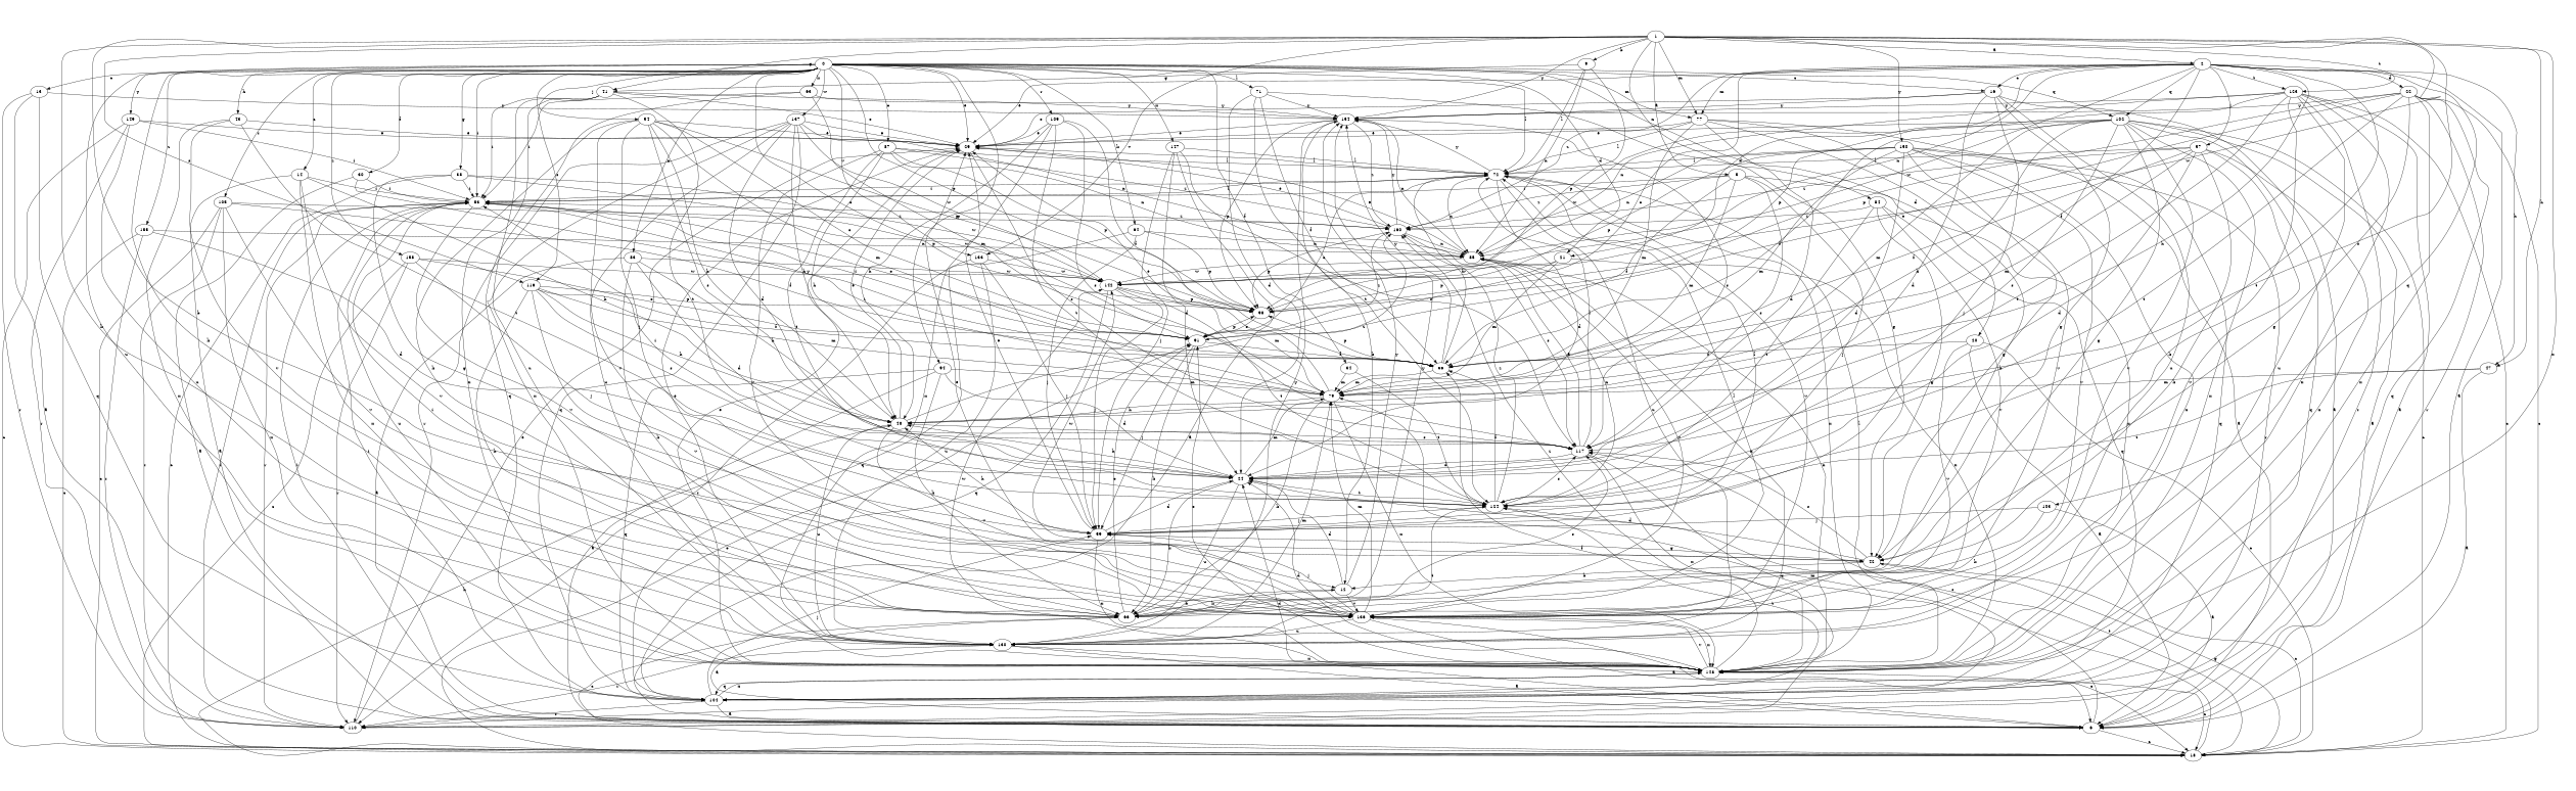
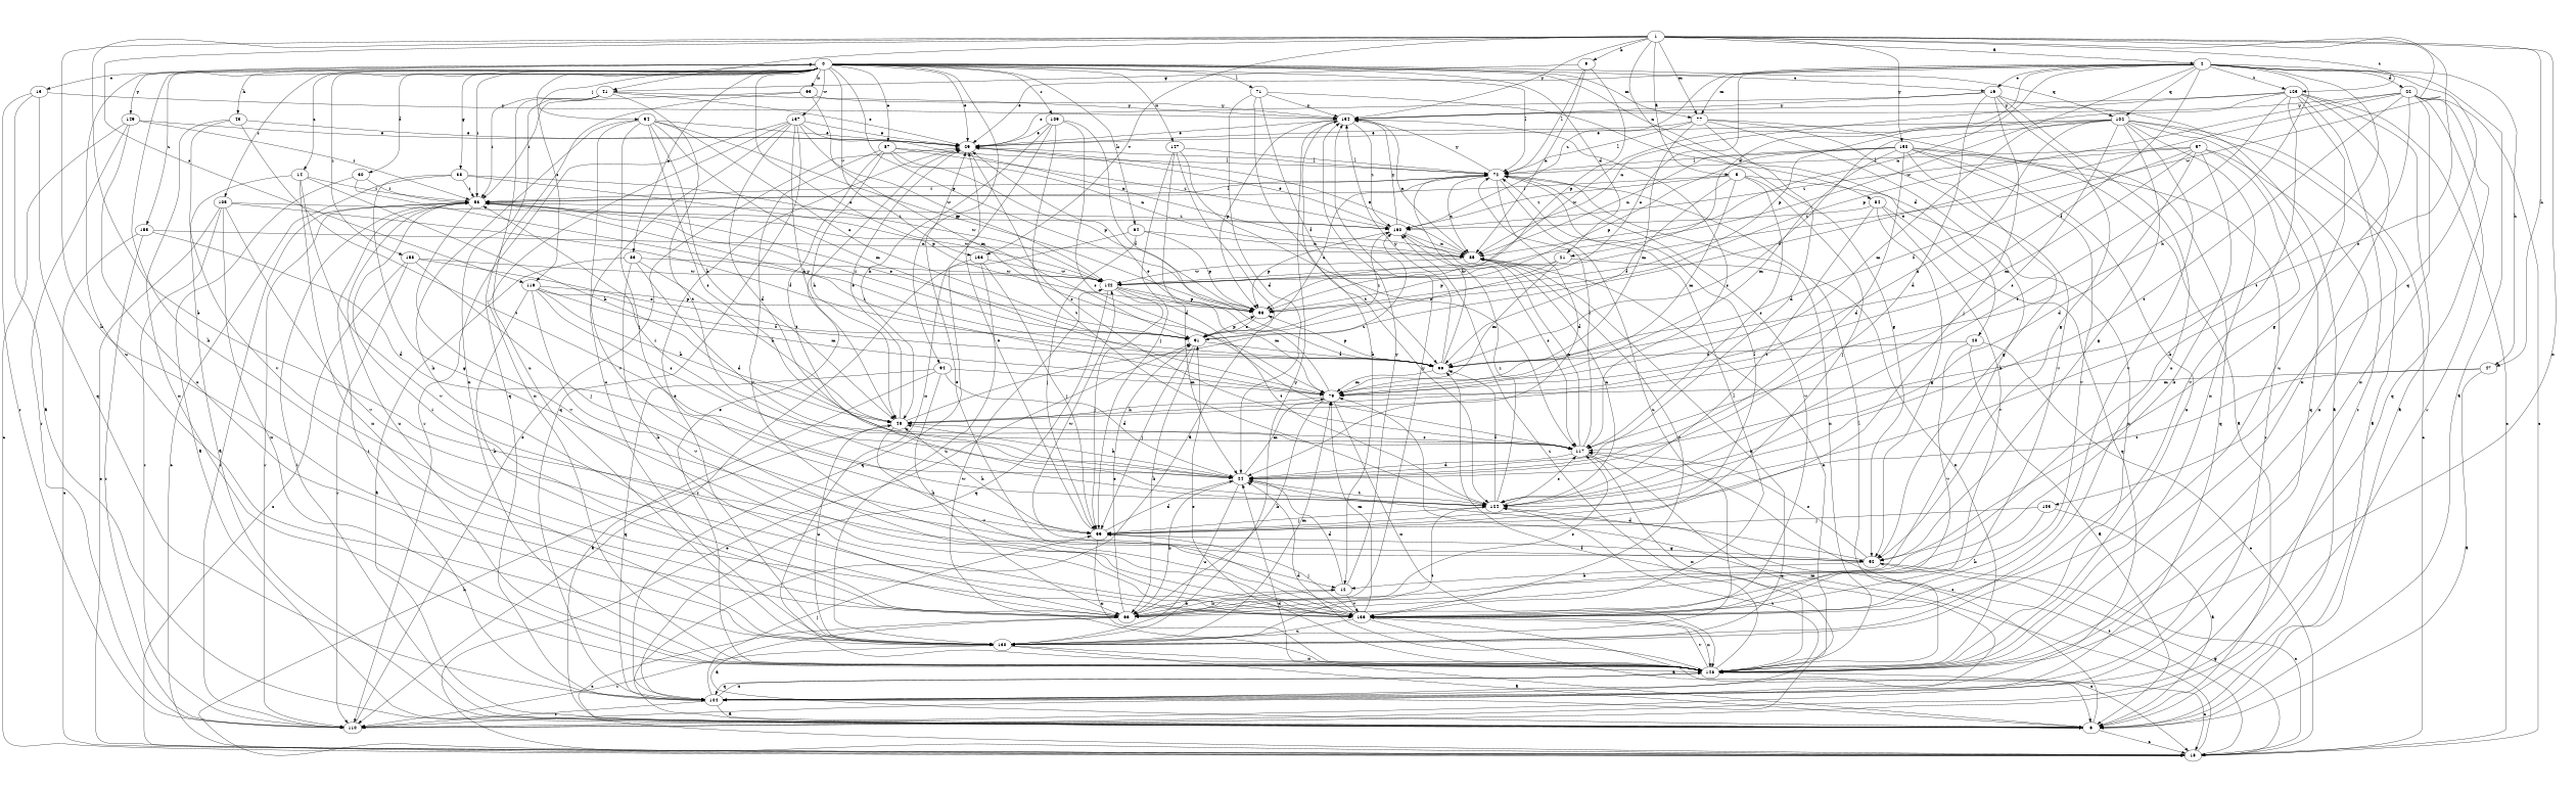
  strict digraph {
    0
    13
    14
    16
    20
    21
    29
    30
-   34
    38
    43
    53
    54
    63
    64
    66
    71
    72
    77
    83
    87
    91
    94
    98
    102
    105
    109
    116
    130
    133
    137
    147
    149
    155
    158
    154
    6
    104
    110
    148
    48
    136
    59
    24
-   42
+   42 [label=52]
    36
    18
    142
    79
    117
    124
    160
    85
    12
    1
    2
    5
    9
    41
    47
    84
    123
    150
    22
    57
    103
    0 -> 13 [label=c]
    0 -> 14 [label=c]
    0 -> 16 [label=c]
    0 -> 20 [label=d]
    0 -> 21 [label=d]
    0 -> 29 [label=e]
    0 -> 30 [label=f]
-   0 -> 34 [label=f]
    0 -> 38 [label=g]
    0 -> 43 [label=h]
    0 -> 53 [label=i]
    0 -> 54 [label=j]
    0 -> 63 [label=k]
    0 -> 64 [label=k]
    0 -> 66 [label=k]
    0 -> 71 [label=l]
    0 -> 72 [label=l]
    0 -> 77 [label=m]
    0 -> 83 [label=n]
    0 -> 87 [label=o]
    0 -> 91 [label=o]
    0 -> 94 [label=p]
    0 -> 98 [label=p]
    0 -> 102 [label=q]
    0 -> 105 [label=r]
    0 -> 109 [label=r]
    0 -> 116 [label=s]
    0 -> 130 [label=u]
    0 -> 133 [label=v]
    0 -> 137 [label=w]
    0 -> 147 [label=x]
    0 -> 149 [label=y]
    0 -> 155 [label=z]
    0 -> 158 [label=z]
    13 -> 154 [label=y]
    13 -> 6 [label=a]
    13 -> 104 [label=q]
    13 -> 110 [label=r]
    14 -> 53 [label=i]
    14 -> 6 [label=a]
    14 -> 148 [label=x]
    14 -> 48 [label=h]
    14 -> 136 [label=v]
    16 -> 29 [label=e]
    16 -> 130 [label=u]
    16 -> 154 [label=y]
    16 -> 6 [label=a]
    16 -> 59 [label=j]
    16 -> 24 [label=d]
    16 -> 42 [label=g]
    20 -> 6 [label=a]
    20 -> 136 [label=v]
    20 -> 36 [label=f]
    20 -> 18 [label=c]
    21 -> 98 [label=p]
    21 -> 148 [label=x]
    21 -> 142 [label=w]
    21 -> 79 [label=m]
    29 -> 72 [label=l]
    29 -> 117 [label=s]
    30 -> 53 [label=i]
    30 -> 6 [label=a]
    30 -> 36 [label=y]
-   34 -> 79 [label=m]
-   34 -> 124 [label=t]
    38 -> 53 [label=i]
    38 -> 98 [label=p]
    38 -> 42 [label=g]
    38 -> 18 [label=c]
    38 -> 142 [label=w]
    43 -> 29 [label=e]
    43 -> 148 [label=x]
    43 -> 136 [label=v]
    43 -> 124 [label=t]
    53 -> 72 [label=l]
    53 -> 91 [label=o]
    53 -> 130 [label=u]
    53 -> 110 [label=r]
    53 -> 136 [label=v]
    53 -> 142 [label=w]
    53 -> 160 [label=z]
    54 -> 29 [label=e]
    54 -> 66 [label=k]
    54 -> 91 [label=o]
    54 -> 98 [label=p]
    54 -> 48 [label=h]
    54 -> 136 [label=v]
    54 -> 59 [label=j]
    54 -> 79 [label=m]
    54 -> 117 [label=s]
    63 -> 53 [label=i]
    63 -> 154 [label=y]
    63 -> 104 [label=q]
    63 -> 79 [label=m]
    64 -> 98 [label=p]
    64 -> 104 [label=q]
    64 -> 59 [label=j]
    64 -> 85 [label=n]
    66 -> 53 [label=i]
    66 -> 91 [label=o]
    66 -> 154 [label=y]
    66 -> 6 [label=a]
    66 -> 18 [label=c]
    66 -> 117 [label=s]
    66 -> 12 [label=b]
    71 -> 154 [label=y]
    71 -> 24 [label=d]
    71 -> 42 [label=g]
    71 -> 36 [label=f]
    71 -> 124 [label=t]
    72 -> 53 [label=i]
    72 -> 91 [label=o]
    72 -> 130 [label=u]
    72 -> 154 [label=y]
    72 -> 148 [label=x]
    72 -> 136 [label=v]
    72 -> 24 [label=d]
    72 -> 85 [label=n]
    77 -> 29 [label=e]
    77 -> 66 [label=k]
    77 -> 72 [label=l]
    77 -> 6 [label=a]
    77 -> 136 [label=v]
    77 -> 24 [label=d]
    77 -> 79 [label=m]
    83 -> 66 [label=k]
    83 -> 6 [label=a]
    83 -> 48 [label=h]
    83 -> 24 [label=d]
    83 -> 142 [label=w]
    87 -> 72 [label=l]
    87 -> 98 [label=p]
    87 -> 48 [label=h]
    87 -> 136 [label=v]
    87 -> 124 [label=t]
    87 -> 160 [label=z]
    87 -> 85 [label=n]
    91 -> 53 [label=i]
    91 -> 66 [label=k]
    91 -> 98 [label=p]
    91 -> 59 [label=j]
    91 -> 36 [label=f]
    91 -> 160 [label=z]
    94 -> 66 [label=k]
    94 -> 6 [label=a]
    94 -> 104 [label=q]
    94 -> 24 [label=d]
    94 -> 79 [label=m]
    98 -> 91 [label=o]
    102 -> 29 [label=e]
    102 -> 6 [label=a]
    102 -> 104 [label=q]
    102 -> 148 [label=x]
    102 -> 48 [label=h]
    102 -> 136 [label=v]
    102 -> 42 [label=g]
    102 -> 36 [label=f]
    102 -> 18 [label=c]
    102 -> 142 [label=w]
    102 -> 79 [label=m]
    102 -> 117 [label=s]
    105 -> 110 [label=r]
    105 -> 148 [label=x]
    105 -> 136 [label=v]
    105 -> 36 [label=f]
    105 -> 18 [label=c]
    105 -> 160 [label=z]
    109 -> 29 [label=e]
    109 -> 148 [label=x]
    109 -> 48 [label=h]
    109 -> 36 [label=f]
    109 -> 117 [label=s]
    109 -> 124 [label=t]
    116 -> 66 [label=k]
    116 -> 98 [label=p]
    116 -> 48 [label=h]
    116 -> 136 [label=v]
    116 -> 36 [label=f]
    116 -> 79 [label=m]
    116 -> 117 [label=s]
    130 -> 29 [label=e]
    130 -> 154 [label=y]
    130 -> 6 [label=a]
    130 -> 110 [label=r]
    130 -> 148 [label=x]
    130 -> 79 [label=m]
    130 -> 124 [label=t]
    130 -> 85 [label=n]
    133 -> 130 [label=u]
    133 -> 110 [label=r]
    133 -> 59 [label=j]
    133 -> 142 [label=w]
    137 -> 29 [label=e]
    137 -> 130 [label=u]
    137 -> 104 [label=q]
    137 -> 110 [label=r]
    137 -> 148 [label=x]
    137 -> 48 [label=h]
    137 -> 24 [label=d]
    137 -> 142 [label=w]
    137 -> 85 [label=n]
    147 -> 72 [label=l]
    147 -> 6 [label=a]
    147 -> 59 [label=j]
    147 -> 24 [label=d]
    147 -> 117 [label=s]
    149 -> 29 [label=e]
    149 -> 53 [label=i]
    149 -> 130 [label=u]
    149 -> 110 [label=r]
    149 -> 18 [label=c]
    155 -> 110 [label=r]
    155 -> 24 [label=d]
    155 -> 18 [label=c]
    155 -> 85 [label=n]
    158 -> 91 [label=o]
    158 -> 110 [label=r]
    158 -> 59 [label=j]
    158 -> 18 [label=c]
    158 -> 142 [label=w]
    154 -> 29 [label=e]
    154 -> 98 [label=p]
    154 -> 117 [label=s]
    154 -> 160 [label=z]
    154 -> 85 [label=n]
    154 -> 12 [label=b]
    6 -> 53 [label=i]
    6 -> 24 [label=d]
    6 -> 18 [label=c]
    6 -> 117 [label=s]
    104 -> 53 [label=i]
    104 -> 6 [label=a]
    104 -> 110 [label=r]
    104 -> 148 [label=x]
    104 -> 59 [label=j]
    104 -> 124 [label=t]
    110 -> 29 [label=e]
    110 -> 53 [label=i]
    110 -> 36 [label=f]
    148 -> 29 [label=e]
    148 -> 72 [label=l]
    148 -> 91 [label=o]
    148 -> 104 [label=q]
    148 -> 136 [label=v]
    148 -> 24 [label=d]
    148 -> 18 [label=c]
    148 -> 142 [label=w]
    148 -> 160 [label=z]
    148 -> 85 [label=n]
    48 -> 29 [label=e]
    48 -> 130 [label=u]
    48 -> 136 [label=v]
    48 -> 117 [label=s]
    48 -> 160 [label=z]
    136 -> 29 [label=e]
    136 -> 72 [label=l]
    136 -> 130 [label=u]
    136 -> 6 [label=a]
    136 -> 148 [label=x]
    136 -> 59 [label=j]
    136 -> 18 [label=c]
    136 -> 79 [label=m]
    59 -> 29 [label=e]
    59 -> 72 [label=l]
    59 -> 148 [label=x]
    59 -> 48 [label=h]
    59 -> 24 [label=d]
    59 -> 42 [label=g]
    24 -> 53 [label=i]
    24 -> 66 [label=k]
    24 -> 130 [label=u]
    24 -> 48 [label=h]
    24 -> 79 [label=m]
    24 -> 124 [label=t]
    42 -> 24 [label=d]
    42 -> 18 [label=c]
    42 -> 142 [label=w]
    42 -> 117 [label=s]
    42 -> 12 [label=b]
    36 -> 72 [label=l]
    36 -> 98 [label=p]
    36 -> 154 [label=y]
    36 -> 79 [label=m]
    18 -> 91 [label=o]
    18 -> 48 [label=h]
    18 -> 42 [label=g]
    18 -> 79 [label=m]
    18 -> 124 [label=t]
    142 -> 98 [label=p]
    142 -> 104 [label=q]
    142 -> 59 [label=j]
    142 -> 79 [label=m]
    142 -> 124 [label=t]
    79 -> 29 [label=e]
    79 -> 53 [label=i]
    79 -> 66 [label=k]
    79 -> 148 [label=x]
    79 -> 48 [label=h]
    117 -> 72 [label=l]
    117 -> 104 [label=q]
    117 -> 148 [label=x]
    117 -> 24 [label=d]
-   117 -> 85 [label=a]
+   117 -> 85 [label=n]
    124 -> 59 [label=j]
    124 -> 36 [label=f]
    124 -> 117 [label=s]
    124 -> 160 [label=z]
    124 -> 85 [label=n]
    160 -> 29 [label=e]
    160 -> 98 [label=p]
    160 -> 154 [label=y]
    160 -> 117 [label=s]
    160 -> 85 [label=n]
    85 -> 29 [label=e]
    85 -> 136 [label=v]
    85 -> 142 [label=w]
    12 -> 66 [label=k]
    12 -> 154 [label=y]
    12 -> 136 [label=v]
    12 -> 24 [label=d]
    1 -> 66 [label=k]
    1 -> 77 [label=m]
    1 -> 116 [label=s]
    1 -> 133 [label=v]
    1 -> 154 [label=y]
    1 -> 148 [label=x]
    1 -> 142 [label=w]
    1 -> 117 [label=s]
    1 -> 12 [label=b]
    1 -> 2 [label=a]
    1 -> 5 [label=a]
    1 -> 9 [label=b]
    1 -> 41 [label=g]
    1 -> 47 [label=h]
    1 -> 84 [label=n]
    1 -> 123 [label=t]
    1 -> 150 [label=y]
    2 -> 16 [label=c]
    2 -> 21 [label=d]
    2 -> 29 [label=e]
    2 -> 77 [label=m]
    2 -> 91 [label=o]
    2 -> 102 [label=q]
    2 -> 6 [label=a]
    2 -> 48 [label=h]
    2 -> 36 [label=f]
    2 -> 142 [label=w]
    2 -> 124 [label=t]
    2 -> 160 [label=z]
    2 -> 85 [label=n]
    2 -> 47 [label=h]
    2 -> 123 [label=t]
    2 -> 22 [label=d]
-   2 -> 57 [label=j]
    2 -> 103 [label=q]
    5 -> 53 [label=i]
    5 -> 148 [label=x]
    5 -> 59 [label=j]
    5 -> 36 [label=f]
    5 -> 79 [label=m]
    5 -> 117 [label=s]
    5 -> 160 [label=z]
    9 -> 72 [label=l]
    9 -> 98 [label=p]
    9 -> 85 [label=n]
    9 -> 41 [label=g]
    41 -> 29 [label=e]
    41 -> 53 [label=i]
    41 -> 130 [label=u]
    41 -> 154 [label=y]
    41 -> 148 [label=x]
    41 -> 124 [label=t]
    47 -> 6 [label=a]
    47 -> 79 [label=m]
    47 -> 124 [label=t]
    84 -> 104 [label=q]
    84 -> 136 [label=v]
    84 -> 42 [label=g]
    84 -> 124 [label=t]
    84 -> 160 [label=z]
    123 -> 66 [label=k]
    123 -> 98 [label=p]
    123 -> 130 [label=u]
    123 -> 154 [label=y]
    123 -> 6 [label=a]
    123 -> 110 [label=r]
    123 -> 148 [label=x]
    123 -> 18 [label=c]
    123 -> 124 [label=t]
    123 -> 85 [label=n]
    150 -> 72 [label=l]
    150 -> 98 [label=p]
    150 -> 104 [label=q]
    150 -> 110 [label=r]
    150 -> 148 [label=x]
    150 -> 136 [label=v]
    150 -> 24 [label=d]
    150 -> 42 [label=g]
    150 -> 79 [label=m]
    150 -> 85 [label=n]
    22 -> 91 [label=o]
    22 -> 98 [label=p]
    22 -> 154 [label=y]
    22 -> 104 [label=q]
    22 -> 110 [label=r]
    22 -> 148 [label=x]
    22 -> 42 [label=g]
    22 -> 18 [label=c]
    22 -> 124 [label=t]
    57 -> 66 [label=k]
    57 -> 72 [label=l]
    57 -> 148 [label=x]
    57 -> 136 [label=v]
    57 -> 24 [label=d]
    57 -> 36 [label=f]
    57 -> 79 [label=m]
    57 -> 160 [label=z]
    103 -> 66 [label=k]
    103 -> 6 [label=a]
    103 -> 59 [label=j]
  }
